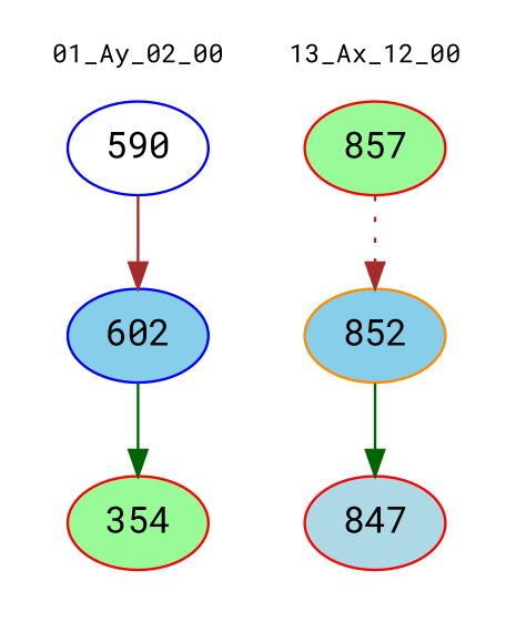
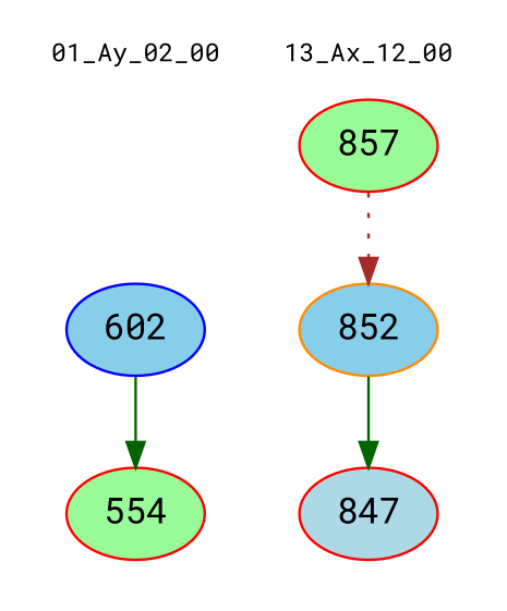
  digraph {
    fontname="Roboto Mono"
    node [color=red fillcolor=skyblue fontname="Roboto Mono" style=filled]
    edge [color=brown fontname="Roboto Mono" style=solid]
-   n1 [color=blue fillcolor=white label=590]
    n2 [color=blue label=602]
-   n3 [fillcolor=palegreen label=354]
+   n3 [fillcolor=palegreen label=554]
    n4 [fillcolor=palegreen label=857]
    n5 [color=darkorange label=852]
    n6 [fillcolor=lightblue label=847]
    subgraph cluster_1 {
      color=white
      fontsize=10
      label="01_Ay_02_00"
-     n1
      n2
      n3
    }
    subgraph cluster_2 {
      color=white
      fontsize=10
      label="13_Ax_12_00"
      n4
      n5
      n6
    }
-   n1 -> n2
    n2 -> n3 [color=darkgreen]
    n4 -> n5 [style=dotted]
    n5 -> n6 [color=darkgreen]
  }
